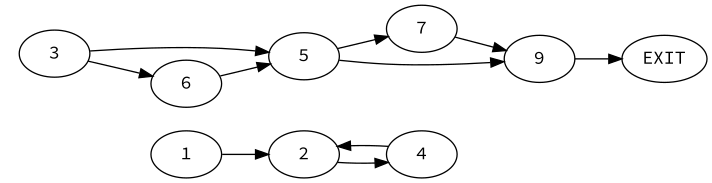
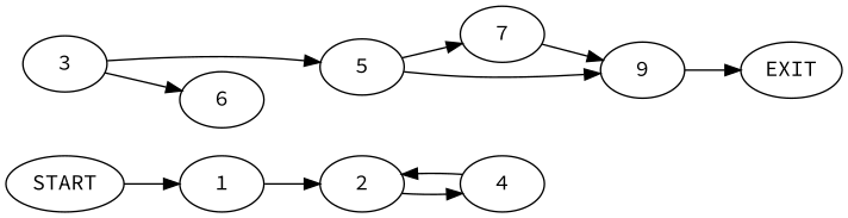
  digraph {
    fontname="Source Code Pro"
    rankdir=LR
    node [fontname="Source Code Pro"]
    edge [fontname="Source Code Pro"]
+   n1 [label=START]
    1
    2
    n4 [label=EXIT]
    4
    3
    5
    6
    7
    n10 [label=9]
+   n1 -> 1
    1 -> 2
    2 -> 4
    4 -> 2
    3 -> 5
    3 -> 6
    5 -> 7
    5 -> n10
-   6 -> 5
    7 -> n10
    n10 -> n4
  }
